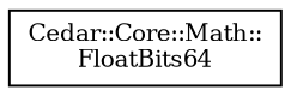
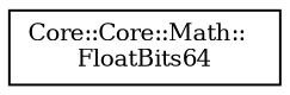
  digraph {
    rankdir=LR
    fontname="DejaVu Serif"
-   n1 [color=black fillcolor=white fontname="DejaVu Serif" fontsize=10 height=0.2 label="Cedar::Core::Math::\lFloatBits64" shape=record style=filled width=0.4]
+   n1 [color=black fillcolor=white fontname="DejaVu Serif" fontsize=10 height=0.2 label="Core::Core::Math::\lFloatBits64" shape=record style=filled width=0.4]
  }
